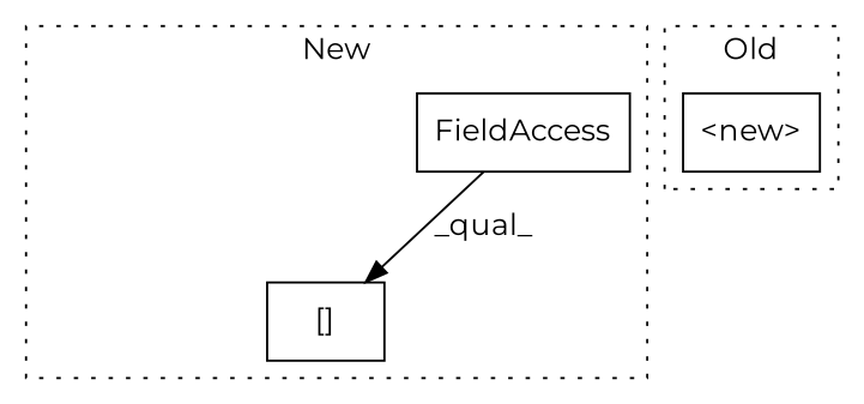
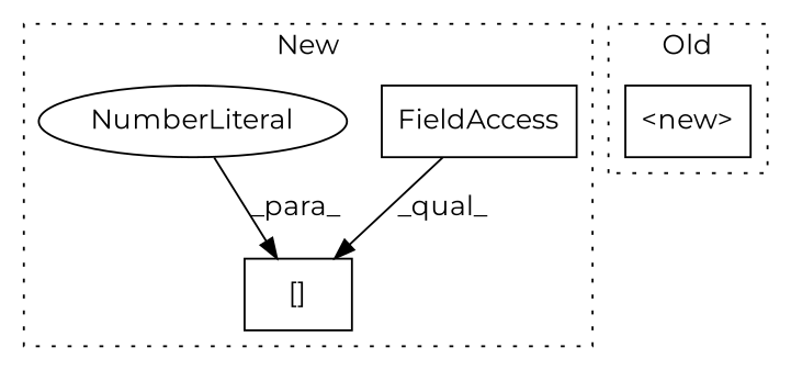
  digraph {
    fontname=Montserrat
    node [shape=box fontname=Montserrat]
    edge [fontname=Montserrat]
    n1 [a=2 l="3,1" label="[]" s="3089,3093"]
    n2 [a=22 l=2 label=FieldAccess s=3089]
+   n3 [a=34 l=1 label=NumberLiteral s=3092 shape=ellipse]
    n4 [a=46 l="6,2" label="<new>" s="2689,2733"]
    subgraph cluster_1 {
      label=New
      style=dotted
      n1
      n2
+     n3
    }
    subgraph cluster_2 {
      label=Old
      style=dotted
      n4
    }
    n2 -> n1 [label=_qual_]
+   n3 -> n1 [label=_para_]
  }
